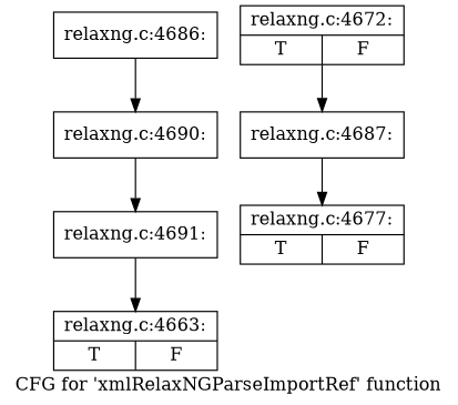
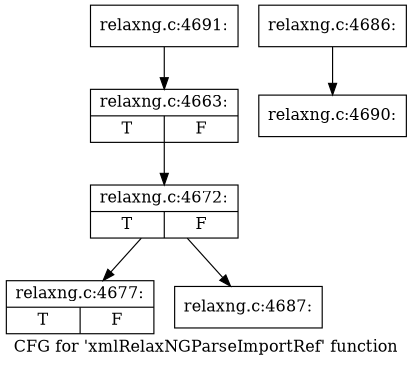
  digraph {
    label="CFG for 'xmlRelaxNGParseImportRef' function"
    node [shape=record]
    n1 [label="{relaxng.c:4663:|{<s0>T|<s1>F}}"]
    n2 [label="{relaxng.c:4672:|{<s0>T|<s1>F}}"]
    n3 [label="{relaxng.c:4677:|{<s0>T|<s1>F}}"]
    n4 [label="{relaxng.c:4687:}"]
    n5 [label="{relaxng.c:4691:}"]
    n6 [label="{relaxng.c:4690:}"]
    n7 [label="{relaxng.c:4686:}"]
-   n4 -> n3
+   n1 -> n2
+   n2 -> n3
    n2 -> n4
    n5 -> n1
-   n6 -> n5
    n7 -> n6
  }
